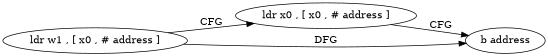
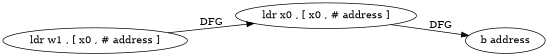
  digraph {
    rankdir=LR
    n1 [label="ldr w1 , [ x0 , # address ]"]
    n2 [label="ldr x0 , [ x0 , # address ]"]
    n3 [label="b address"]
-   n1 -> n2 [label=CFG]
-   n1 -> n3 [label=DFG]
-   n2 -> n3 [label=CFG]
+   n1 -> n2 [label=DFG]
+   n2 -> n3 [label=DFG]
  }
